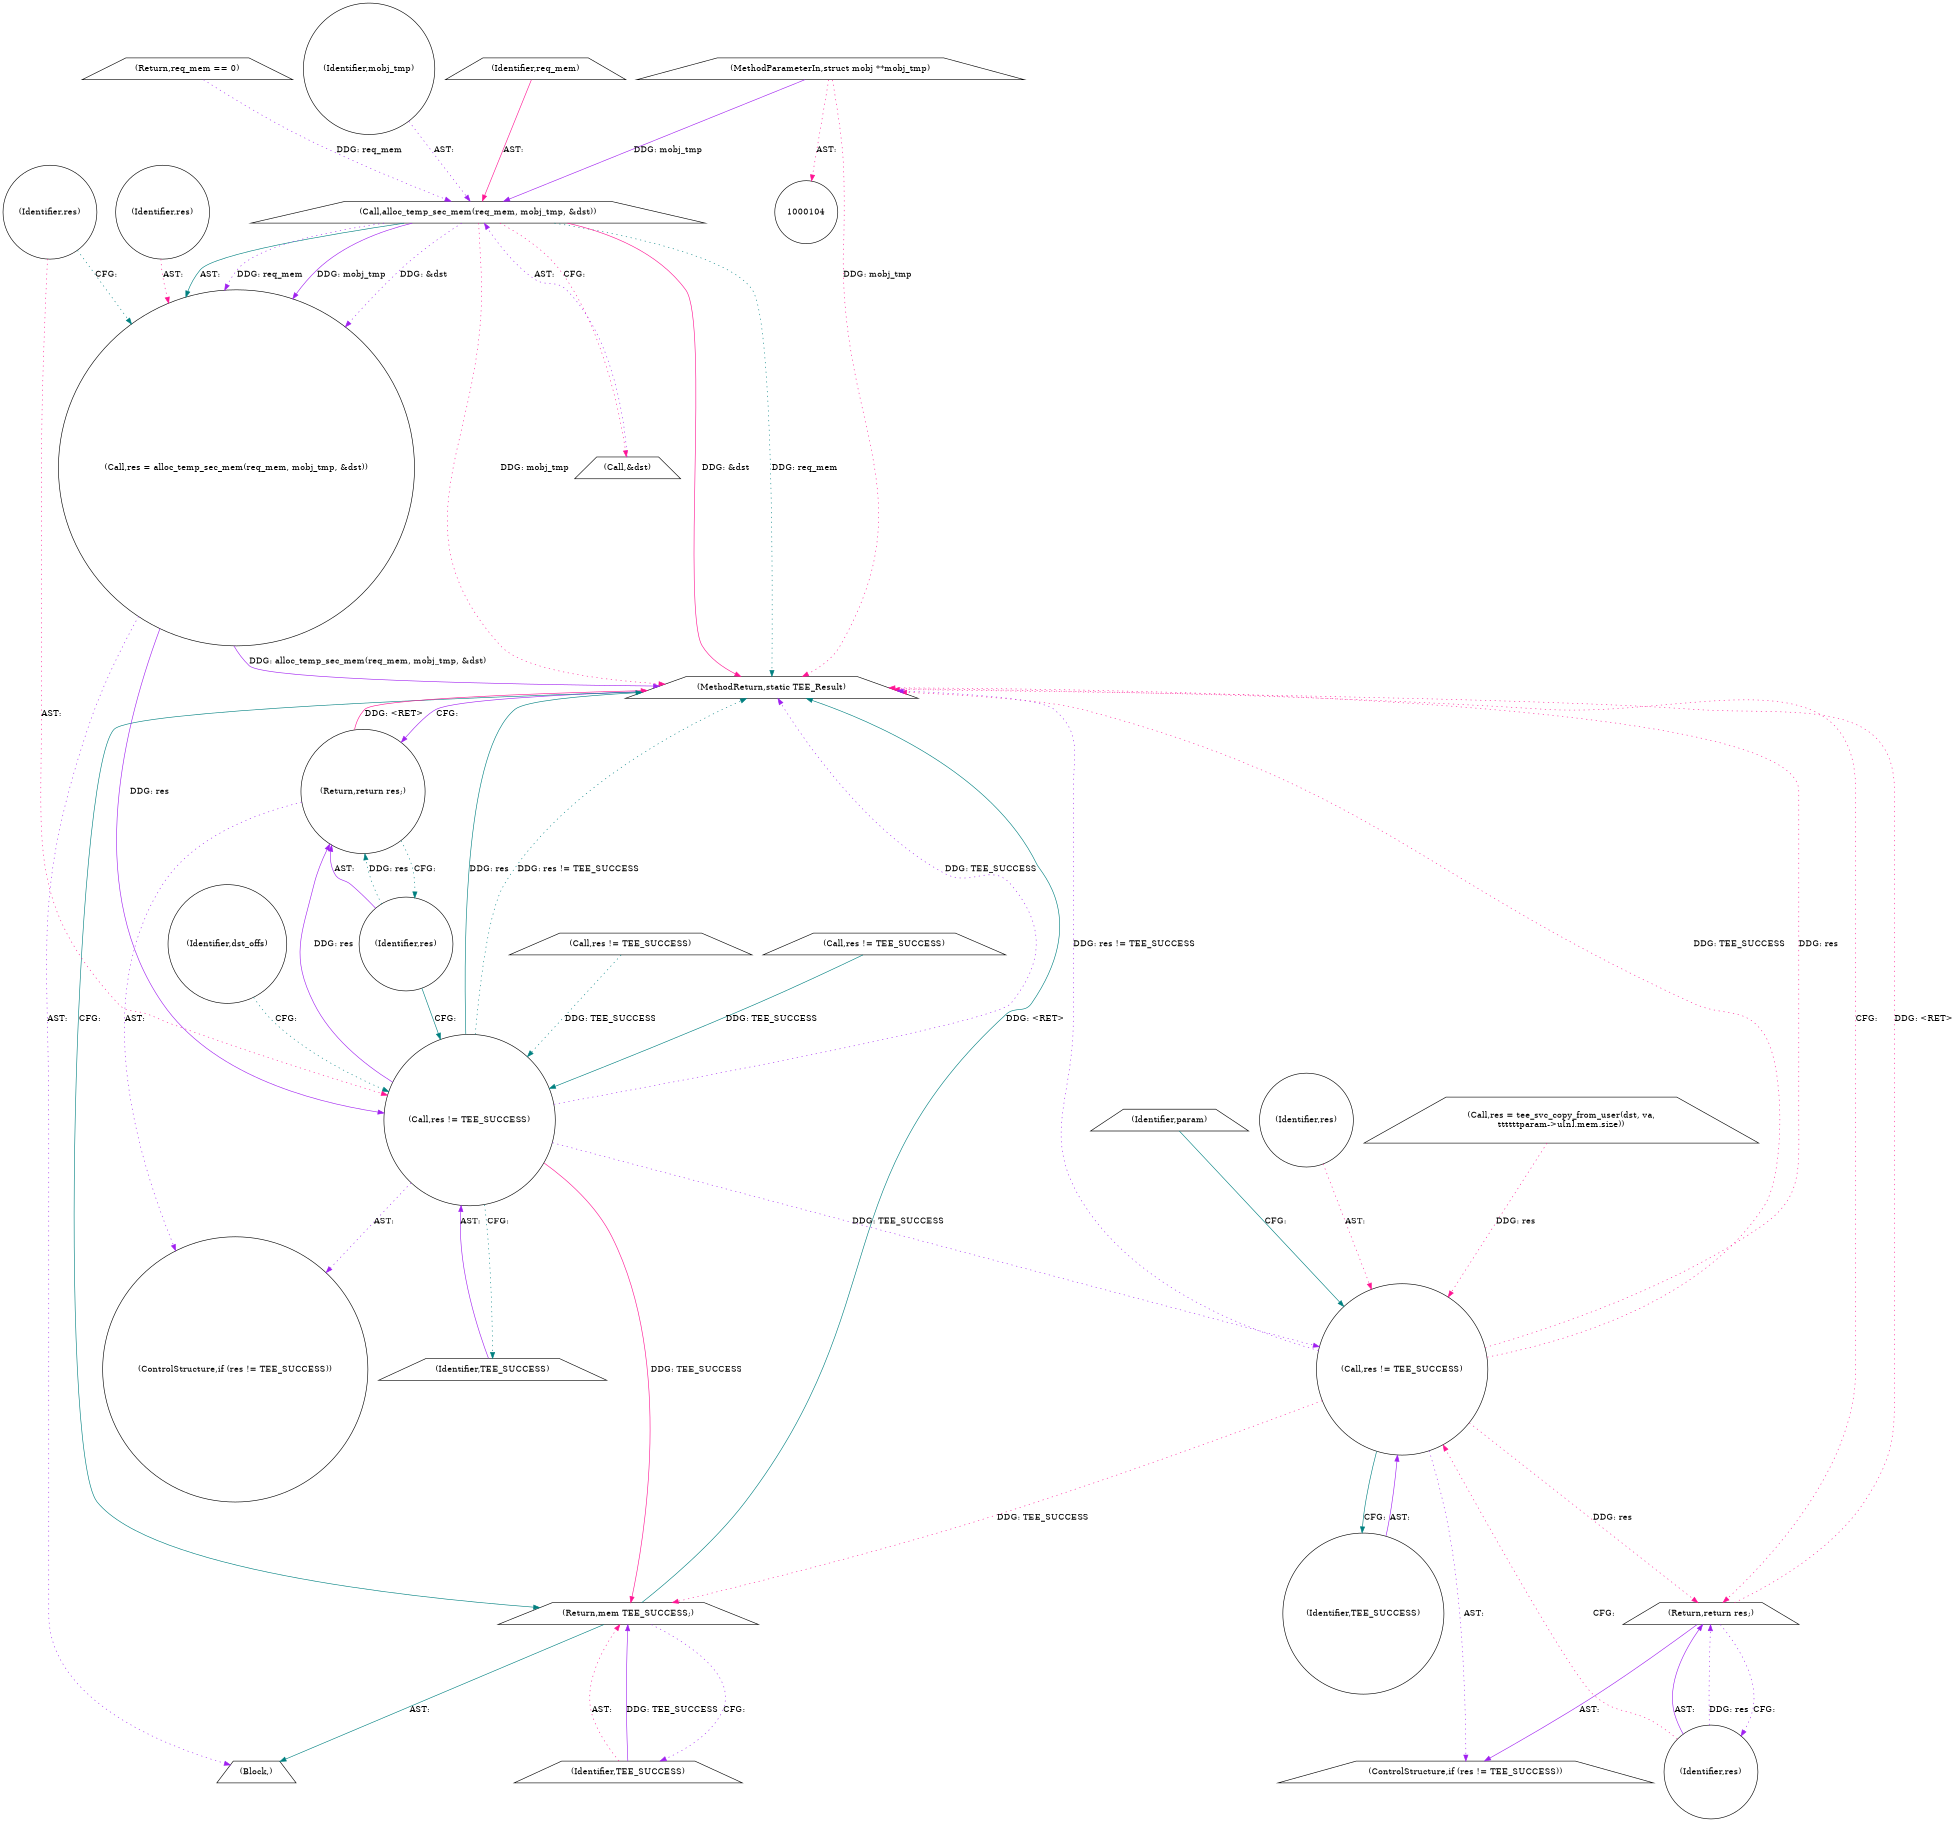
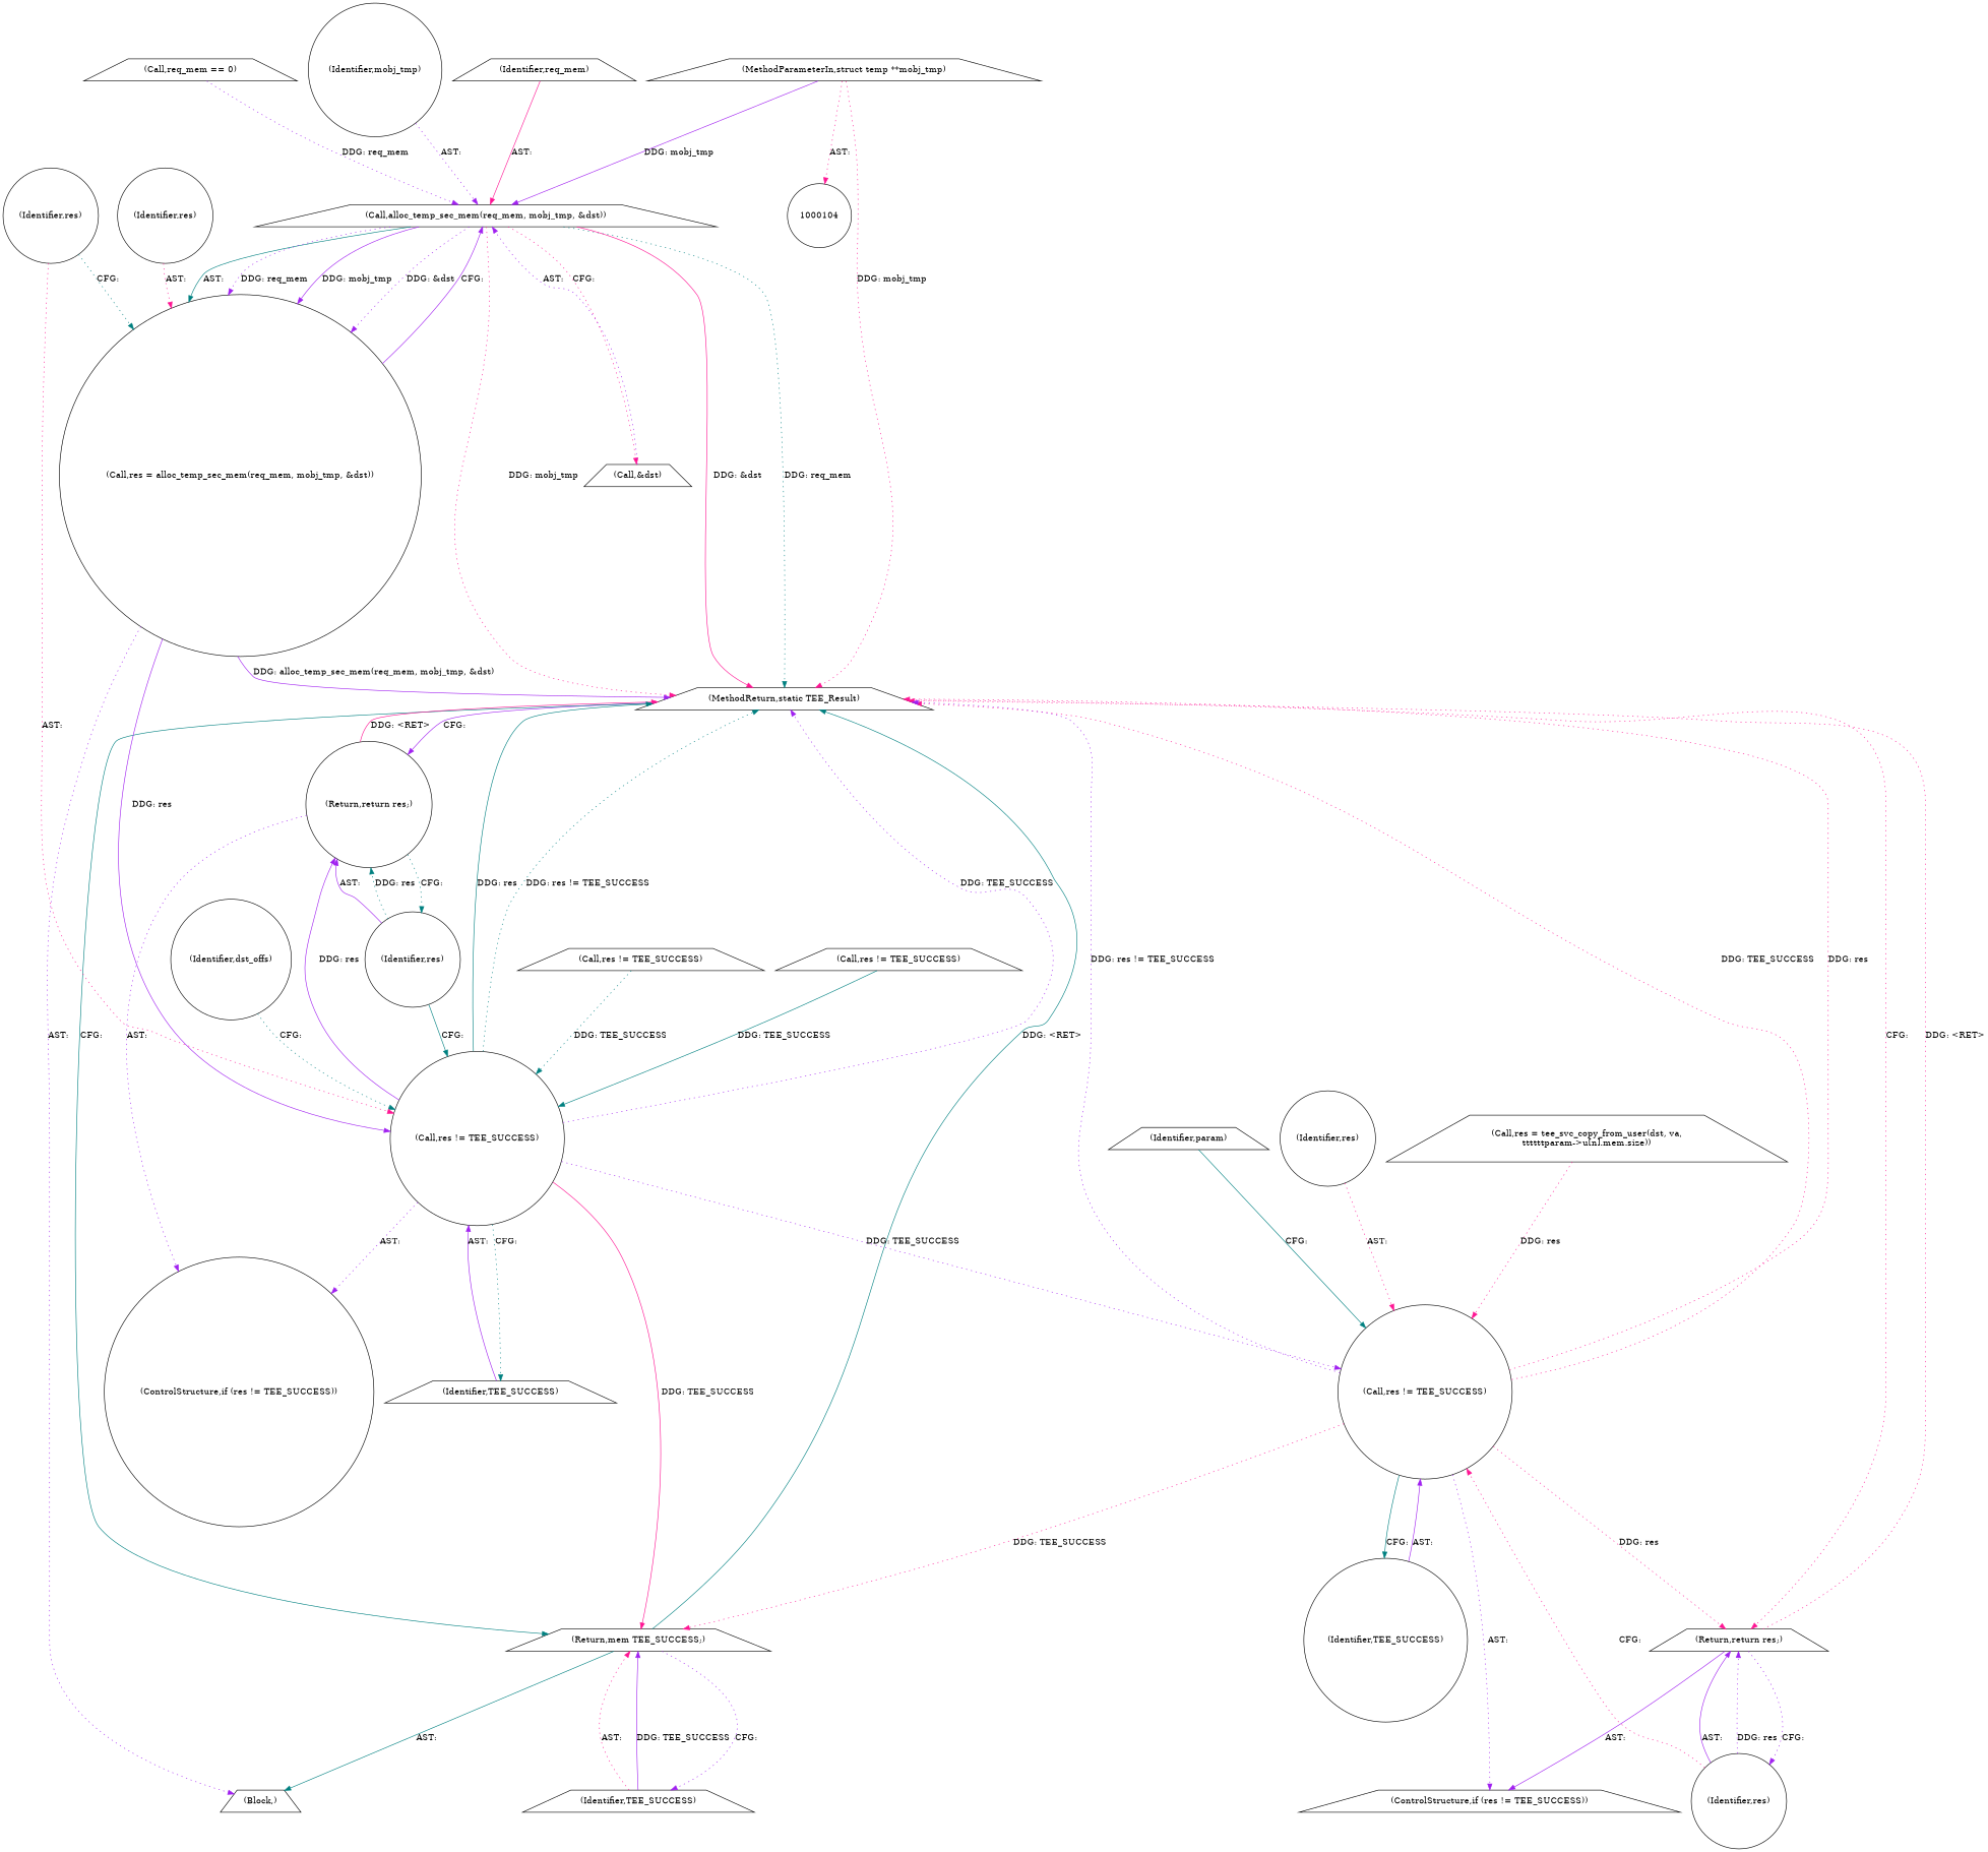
  digraph {
    node [shape=trapezium]
    edge [color=purple style=dotted]
-   n1 [label="(MethodParameterIn,struct mobj **mobj_tmp)"]
+   n1 [label="(MethodParameterIn,struct temp **mobj_tmp)"]
    n2 [label="(Call,alloc_temp_sec_mem(req_mem, mobj_tmp, &dst))"]
    n3 [label="(MethodReturn,static TEE_Result)"]
    1000104 [shape=circle]
    n5 [label="(Call,res = alloc_temp_sec_mem(req_mem, mobj_tmp, &dst))" shape=circle]
    n6 [label="(Call,&dst)"]
    n7 [label="(Return,return res;)" shape=circle]
    n8 [label="(Return,mem TEE_SUCCESS;)"]
    n9 [label="(Return,return res;)"]
    n10 [label="(Call,res != TEE_SUCCESS)" shape=circle]
    n11 [label="(Block,)"]
    n12 [label="(Call,res != TEE_SUCCESS)" shape=circle]
    n13 [label="(ControlStructure,if (res != TEE_SUCCESS))" shape=circle]
    n14 [label="(Identifier,TEE_SUCCESS)"]
    n15 [label="(Identifier,res)" shape=circle]
    n16 [label="(ControlStructure,if (res != TEE_SUCCESS))"]
    n17 [label="(Identifier,TEE_SUCCESS)" shape=circle]
    n18 [label="(Identifier,TEE_SUCCESS)"]
    n19 [label="(Identifier,res)" shape=circle]
-   n20 [label="(Return,req_mem == 0)"]
+   n20 [label="(Call,req_mem == 0)"]
    n21 [label="(Identifier,dst_offs)" shape=circle]
    n22 [label="(Identifier,param)"]
    n23 [label="(Identifier,res)" shape=circle]
    n24 [label="(Call,res != TEE_SUCCESS)"]
    n25 [label="(Identifier,mobj_tmp)" shape=circle]
    n26 [label="(Identifier,req_mem)"]
    n27 [label="(Call,res != TEE_SUCCESS)"]
    n28 [label="(Identifier,res)" shape=circle]
    n29 [label="(Identifier,res)" shape=circle]
    n30 [label="(Call,res = tee_svc_copy_from_user(dst, va,\n\t\t\t\t\t\tparam->u[n].mem.size))"]
    n1 -> n2 [label="DDG: mobj_tmp" style=solid]
    n1 -> n3 [color=deeppink label="DDG: mobj_tmp"]
    n1 -> 1000104 [color=deeppink label="AST: "]
    n2 -> n3 [color=teal label="DDG: req_mem"]
    n2 -> n3 [color=deeppink label="DDG: mobj_tmp"]
    n2 -> n3 [color=deeppink label="DDG: &dst" style=solid]
    n2 -> n5 [color=teal label="AST: " style=solid]
    n2 -> n5 [label="DDG: req_mem"]
    n2 -> n5 [label="DDG: mobj_tmp" style=solid]
    n2 -> n5 [label="DDG: &dst"]
    n2 -> n6 [color=deeppink label="CFG: "]
    n3 -> n7 [label="CFG: " style=solid]
    n3 -> n8 [color=teal label="CFG: " style=solid]
    n3 -> n9 [color=deeppink label="CFG: "]
+   n5 -> n2 [label="CFG: " style=solid]
    n5 -> n3 [label="DDG: alloc_temp_sec_mem(req_mem, mobj_tmp, &dst)" style=solid]
    n5 -> n10 [label="DDG: res" style=solid]
    n5 -> n11 [label="AST: "]
    n6 -> n2 [label="AST: "]
    n7 -> n3 [color=deeppink label="DDG: <RET>" style=solid]
    n7 -> n13 [label="AST: "]
    n7 -> n15 [color=teal label="CFG: "]
    n8 -> n3 [color=teal label="DDG: <RET>" style=solid]
    n8 -> n11 [color=teal label="AST: " style=solid]
    n8 -> n18 [label="CFG: "]
    n9 -> n3 [color=deeppink label="DDG: <RET>"]
    n9 -> n16 [label="AST: " style=solid]
    n9 -> n19 [label="CFG: "]
    n10 -> n3 [color=teal label="DDG: res" style=solid]
    n10 -> n3 [color=teal label="DDG: res != TEE_SUCCESS"]
    n10 -> n3 [label="DDG: TEE_SUCCESS"]
    n10 -> n7 [label="DDG: res" style=solid]
    n10 -> n8 [color=deeppink label="DDG: TEE_SUCCESS" style=solid]
    n10 -> n12 [label="DDG: TEE_SUCCESS"]
    n10 -> n13 [label="AST: "]
    n10 -> n14 [color=teal label="CFG: "]
    n12 -> n3 [color=deeppink label="DDG: TEE_SUCCESS"]
    n12 -> n3 [color=deeppink label="DDG: res"]
    n12 -> n3 [label="DDG: res != TEE_SUCCESS"]
    n12 -> n8 [color=deeppink label="DDG: TEE_SUCCESS"]
    n12 -> n9 [color=deeppink label="DDG: res"]
    n12 -> n16 [label="AST: "]
    n12 -> n17 [color=teal label="CFG: " style=solid]
    n14 -> n10 [label="AST: " style=solid]
    n15 -> n7 [label="AST: " style=solid]
    n15 -> n7 [color=teal label="DDG: res"]
    n15 -> n10 [color=teal label="CFG: " style=solid]
    n17 -> n12 [label="AST: " style=solid]
    n18 -> n8 [color=deeppink label="AST: "]
    n18 -> n8 [label="DDG: TEE_SUCCESS" style=solid]
    n19 -> n9 [label="AST: " style=solid]
    n19 -> n9 [label="DDG: res"]
    n19 -> n12 [color=deeppink label="CFG: "]
    n20 -> n2 [label="DDG: req_mem"]
    n21 -> n10 [color=teal label="CFG: "]
    n22 -> n12 [color=teal label="CFG: " style=solid]
    n23 -> n5 [color=teal label="CFG: "]
    n23 -> n10 [color=deeppink label="AST: "]
    n24 -> n10 [color=teal label="DDG: TEE_SUCCESS"]
    n25 -> n2 [label="AST: "]
    n26 -> n2 [color=deeppink label="AST: " style=solid]
    n27 -> n10 [color=teal label="DDG: TEE_SUCCESS" style=solid]
    n28 -> n12 [color=deeppink label="AST: "]
    n29 -> n5 [color=deeppink label="AST: "]
    n30 -> n12 [color=deeppink label="DDG: res"]
  }
